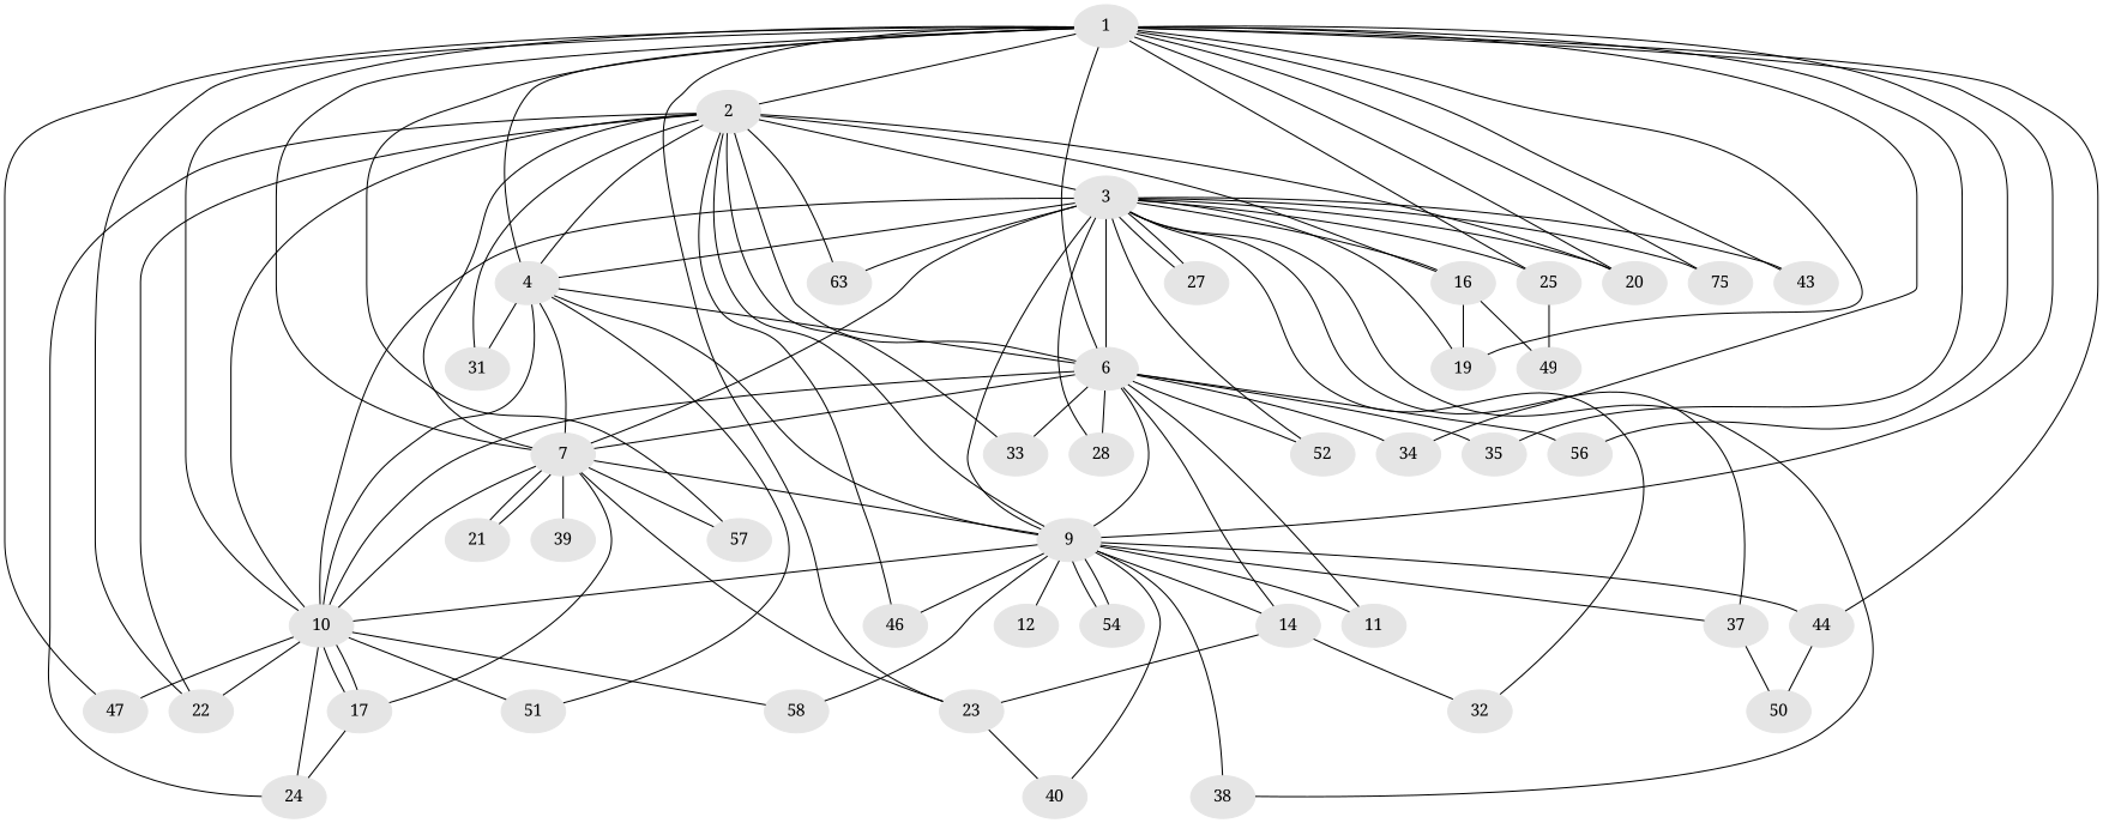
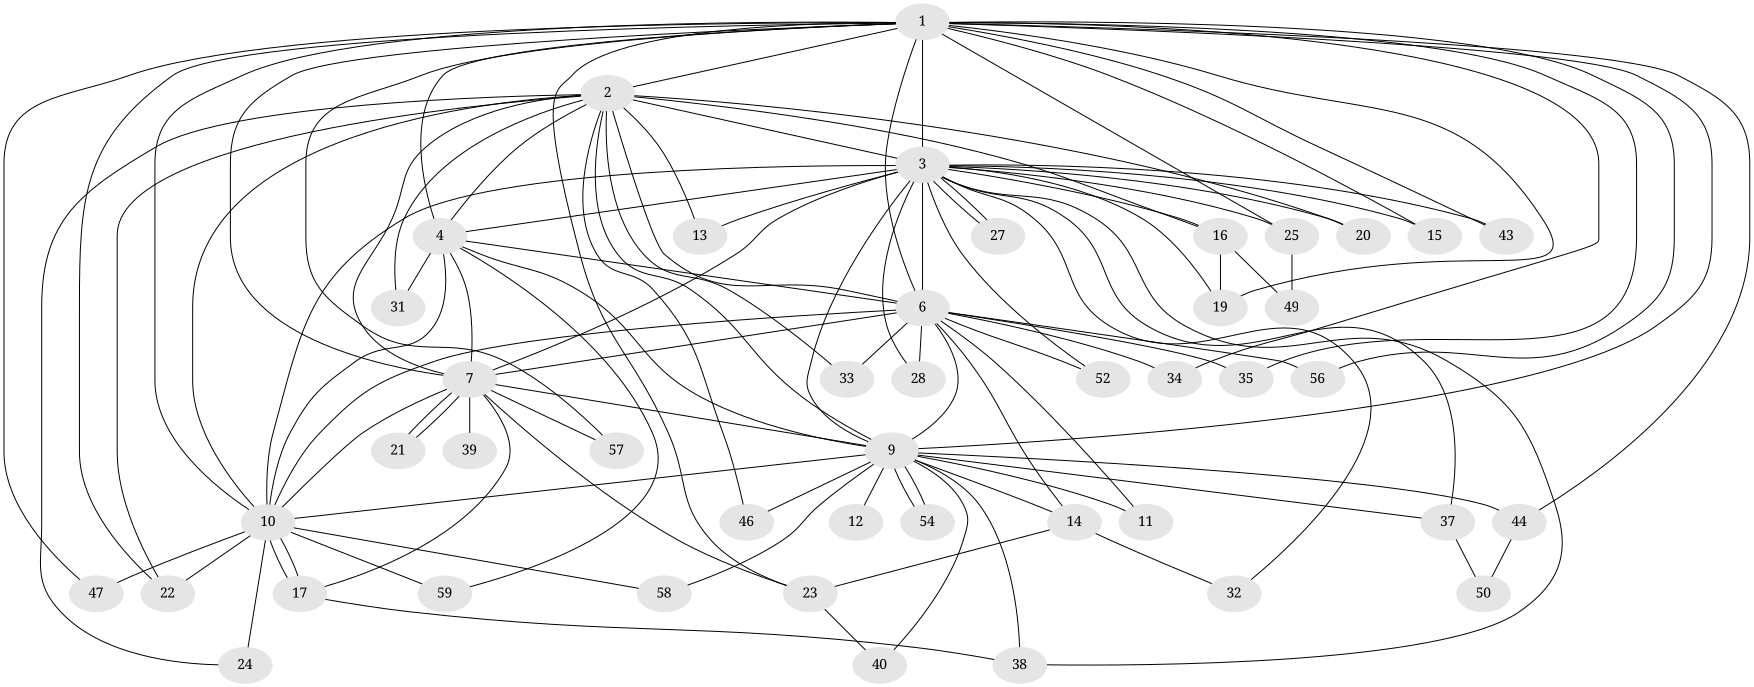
  graph {
    fontname="Noto Serif"
    node [color=gray90 fontname="Noto Serif" style=filled]
    edge [fontname="Noto Serif"]
    1 [super="+8"]
    2 [super="+59"]
    3 [super="+5"]
    4 [super="+41"]
    6 [super="+29"]
    7 [super="+53"]
    9 [super="+36"]
    10 [super="+45"]
-   15 [label=75]
+   15
    19 [super="+30"]
    22
    23 [super="+48"]
    25
    34
    35
    43
    44
    47
    56
    57
-   13 [label=63]
+   13
    16 [super="+26"]
    20
    24
    31
    33
    46
    27
    28
    32
    37
    38 [super="+42"]
    52
-   51
+   51 [label=59]
    11
    14 [super="+55"]
    39
    17 [super="+18"]
    21
    12
    40
    54
    58
    49
    50
    1 -- 2 [weight=2]
-   1 -- 20 [weight=4]
+   1 -- 3 [weight=4]
    1 -- 4 [weight=2]
    1 -- 6 [weight=2]
    1 -- 7 [weight=2]
    1 -- 9 [weight=2]
    1 -- 10 [weight=2]
    1 -- 15
    1 -- 19
    1 -- 22
    1 -- 23
    1 -- 25
    1 -- 34
    1 -- 35
    1 -- 43
    1 -- 44
    1 -- 47
    1 -- 56
    1 -- 57
    2 -- 3 [weight=2]
    2 -- 4
    2 -- 6
    2 -- 7
    2 -- 9
    2 -- 10
    2 -- 22
    2 -- 13
    2 -- 16
    2 -- 20
    2 -- 24
    2 -- 31
    2 -- 33
    2 -- 46
    3 -- 4 [weight=3]
    3 -- 6 [weight=2]
    3 -- 7 [weight=3]
    3 -- 9 [weight=3]
    3 -- 10 [weight=2]
    3 -- 15
    3 -- 19
    3 -- 25
    3 -- 43
    3 -- 13
    3 -- 16
    3 -- 20
    3 -- 27
    3 -- 27
    3 -- 28
    3 -- 32
    3 -- 37
    3 -- 38
    3 -- 52
    4 -- 6
    4 -- 7
    4 -- 9
    4 -- 10
    4 -- 31
    4 -- 51
    6 -- 7
    6 -- 9
    6 -- 10
    6 -- 34
    6 -- 35
    6 -- 56
    6 -- 33
    6 -- 28
    6 -- 52
    6 -- 11
    6 -- 14 [weight=2]
    7 -- 9
    7 -- 10
    7 -- 23
    7 -- 57
    7 -- 39
    7 -- 17
    7 -- 21
    7 -- 21
    9 -- 10 [weight=2]
    9 -- 44
    9 -- 46
    9 -- 37
    9 -- 38
    9 -- 11
    9 -- 14
    9 -- 12
    9 -- 40
    9 -- 54
    9 -- 54
    9 -- 58
    10 -- 22
    10 -- 47
    10 -- 24
    10 -- 51
    10 -- 17
    10 -- 17
    10 -- 58
    23 -- 40
    25 -- 49
    44 -- 50
    16 -- 19
    16 -- 49
    37 -- 50
    14 -- 23
    14 -- 32
-   17 -- 24
+   17 -- 38
  }
